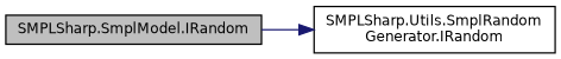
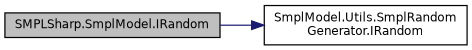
  digraph {
    rankdir=LR
    node [color=black fontname=Helvetica fontsize=10 shape=record style=filled]
    n1 [fillcolor=grey75 fontcolor=black height=0.2 label="SMPLSharp.SmplModel.IRandom" width=0.4]
-   n2 [fillcolor=white height=0.2 label="SMPLSharp.Utils.SmplRandom\lGenerator.IRandom" width=0.4]
+   n2 [fillcolor=white height=0.2 label="SmplModel.Utils.SmplRandom\lGenerator.IRandom" width=0.4]
    n1 -> n2 [color=midnightblue fontname=Helvetica fontsize=10 labelfontname=Helvetica labelfontsize=10 style=solid]
  }
